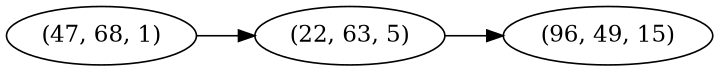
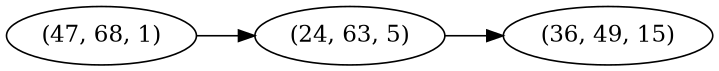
  digraph {
    rankdir=LR
    n1 [label="(47, 68, 1)"]
-   "(22, 63, 5)"
-   "(36, 49, 15)" [label="(96, 49, 15)"]
+   "(22, 63, 5)" [label="(24, 63, 5)"]
+   "(36, 49, 15)"
    n1 -> "(22, 63, 5)"
    "(22, 63, 5)" -> "(36, 49, 15)"
  }
